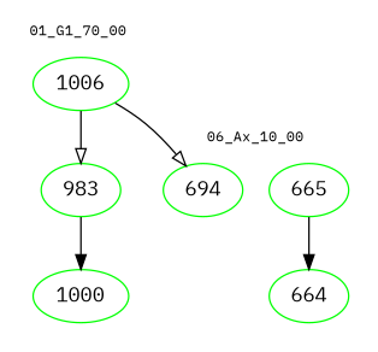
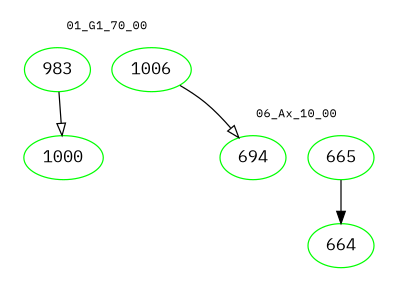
  digraph {
    fontname="IBM Plex Mono"
    node [color=green fontname="IBM Plex Mono"]
    edge [arrowhead=normal color=black fontname="IBM Plex Mono"]
    n1 [label=665]
    n2 [label=664]
    n3 [label=694]
    n4 [label=1006]
    n5 [label=983]
    n6 [label=1000]
    subgraph cluster_1 {
      color=white
      fontsize=10
      label="06_Ax_10_00"
      n1
      n2
      n3
    }
    subgraph cluster_2 {
      color=white
      fontsize=10
      label="01_G1_70_00"
      n4
      n5
      n6
    }
    n1 -> n2
    n4 -> n3 [arrowhead=onormal]
-   n4 -> n5 [arrowhead=onormal]
-   n5 -> n6
+   n5 -> n6 [arrowhead=onormal]
  }
